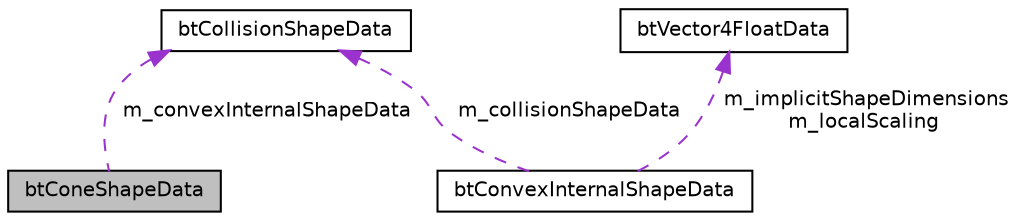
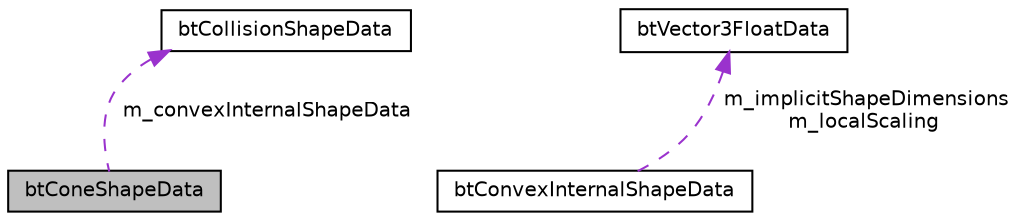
  digraph {
    node [color=black fillcolor=white fontname=Helvetica fontsize=10 shape=record style=filled]
    edge [color=darkorchid3 dir=back fontname=Helvetica fontsize=10 labelfontname=Helvetica labelfontsize=10 style=dashed]
    n1 [fillcolor=grey75 fontcolor=black height=0.2 label=btConeShapeData width=0.4]
    n2 [height=0.2 label=btConvexInternalShapeData width=0.4]
-   n3 [height=0.2 label=btVector4FloatData width=0.4]
+   n3 [height=0.2 label=btVector3FloatData width=0.4]
    n4 [height=0.2 label=btCollisionShapeData width=0.4]
    n3 -> n2 [label=" m_implicitShapeDimensions\nm_localScaling"]
    n4 -> n1 [label=" m_convexInternalShapeData"]
-   n4 -> n2 [label=" m_collisionShapeData"]
  }
